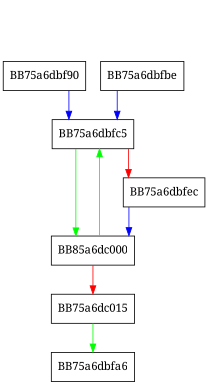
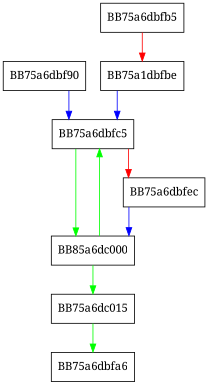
  digraph {
    fontname="Noto Serif"
    splines=ortho
    node [fontname="Noto Serif" shape=box]
    edge [color=blue fontname="Noto Serif"]
    BB75a6dbf90
    BB75a6dbfc5
-   BB75a6dbfbe
+   BB75a6dbfb5
+   BB75a6dbfbe [label=BB75a1dbfbe]
    n5 [label=BB85a6dc000]
    BB75a6dbfec
    BB75a6dc015
    BB75a6dbfa6
    BB75a6dbf90 -> BB75a6dbfc5
    BB75a6dbfc5 -> n5 [color=green]
    BB75a6dbfc5 -> BB75a6dbfec [color=red]
+   BB75a6dbfb5 -> BB75a6dbfbe [color=red]
    BB75a6dbfbe -> BB75a6dbfc5
    n5 -> BB75a6dbfc5 [color=green]
-   n5 -> BB75a6dc015 [color=red]
+   n5 -> BB75a6dc015 [color=green]
    BB75a6dbfec -> n5
    BB75a6dc015 -> BB75a6dbfa6 [color=green]
  }
